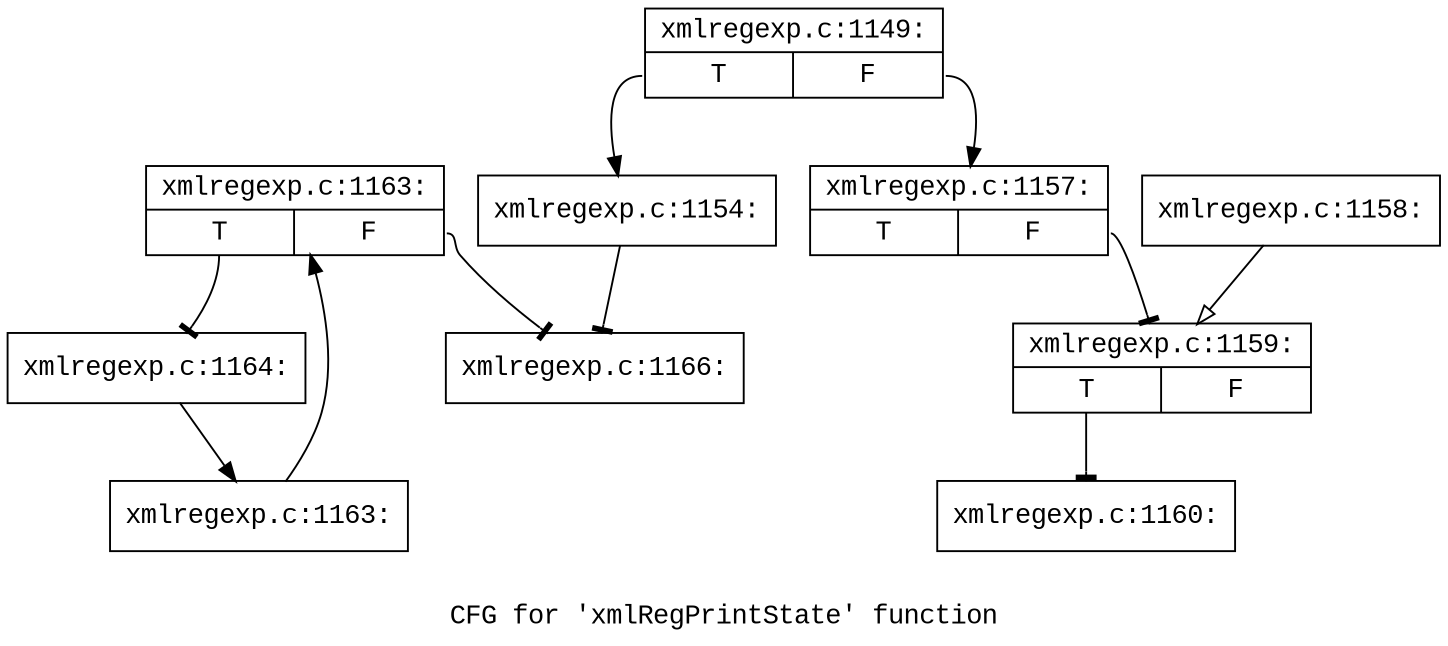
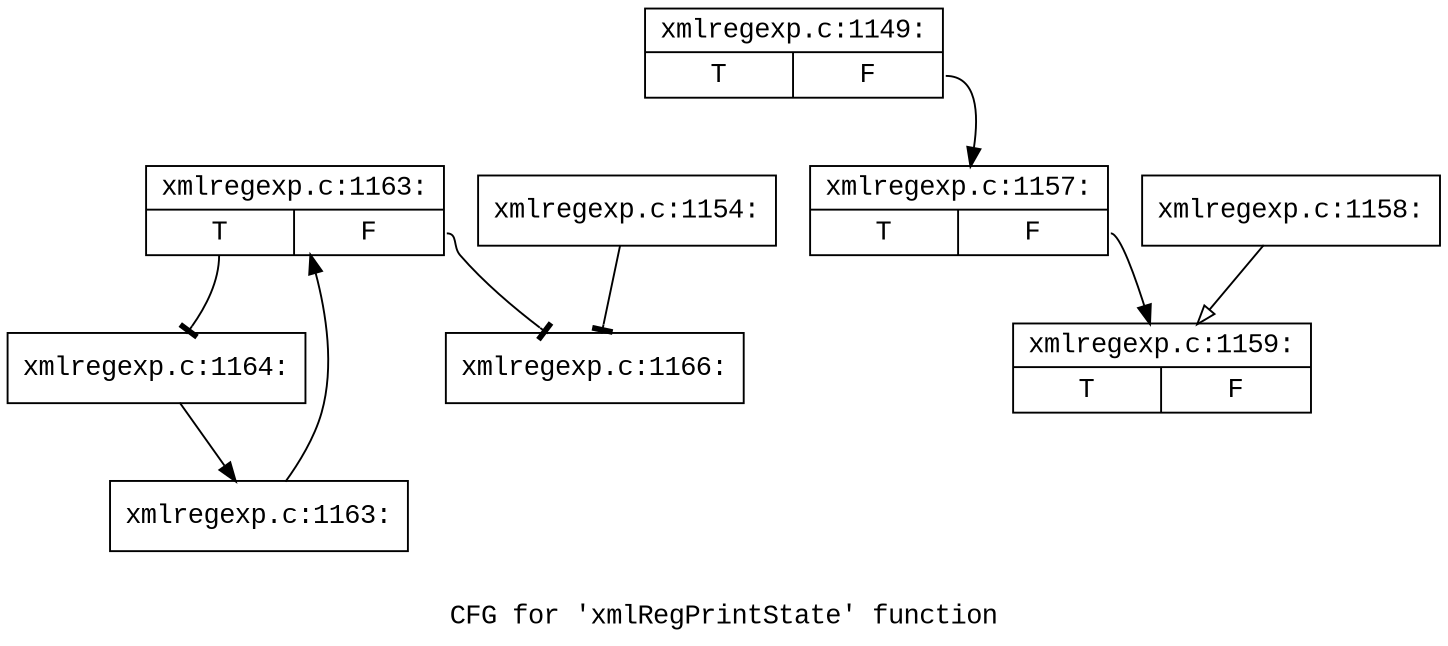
  digraph {
    fontname="Liberation Mono"
    label="CFG for 'xmlRegPrintState' function"
    node [fontname="Liberation Mono" shape=record]
    edge [arrowhead=tee fontname="Liberation Mono"]
    n1 [label="{xmlregexp.c:1149:|{<s0>T|<s1>F}}"]
    n2 [label="{xmlregexp.c:1154:}"]
    n3 [label="{xmlregexp.c:1157:|{<s0>T|<s1>F}}"]
    n4 [label="{xmlregexp.c:1166:}"]
    n5 [label="{xmlregexp.c:1159:|{<s0>T|<s1>F}}"]
    n6 [label="{xmlregexp.c:1158:}"]
-   n7 [label="{xmlregexp.c:1160:}"]
    n8 [label="{xmlregexp.c:1163:|{<s0>T|<s1>F}}"]
    n9 [label="{xmlregexp.c:1164:}"]
    n10 [label="{xmlregexp.c:1163:}"]
-   n1 -> n2 [arrowhead=normal tailport=s0]
    n1 -> n3 [arrowhead=normal tailport=s1]
    n2 -> n4
-   n3 -> n5 [tailport=s1]
-   n5 -> n7 [tailport=s0]
+   n3 -> n5 [arrowhead=normal tailport=s1]
    n6 -> n5 [arrowhead=onormal]
    n8 -> n4 [tailport=s1]
    n8 -> n9 [tailport=s0]
    n9 -> n10 [arrowhead=normal]
    n10 -> n8 [arrowhead=normal]
  }
